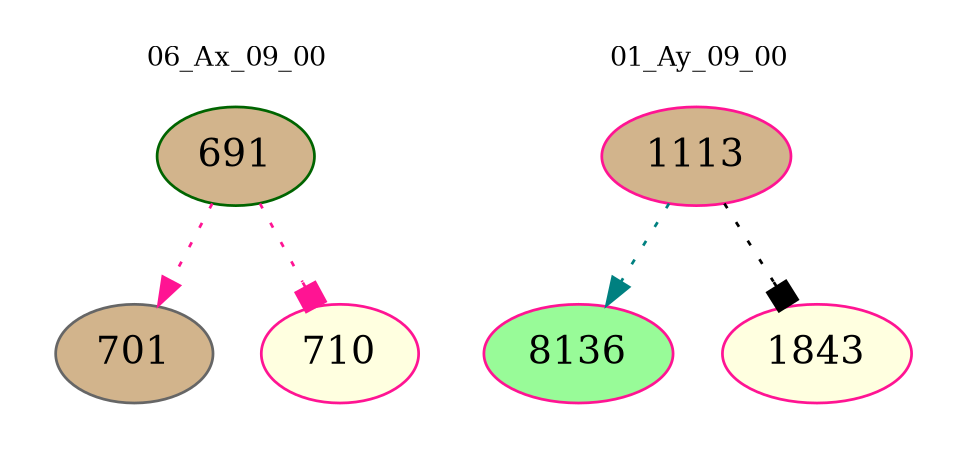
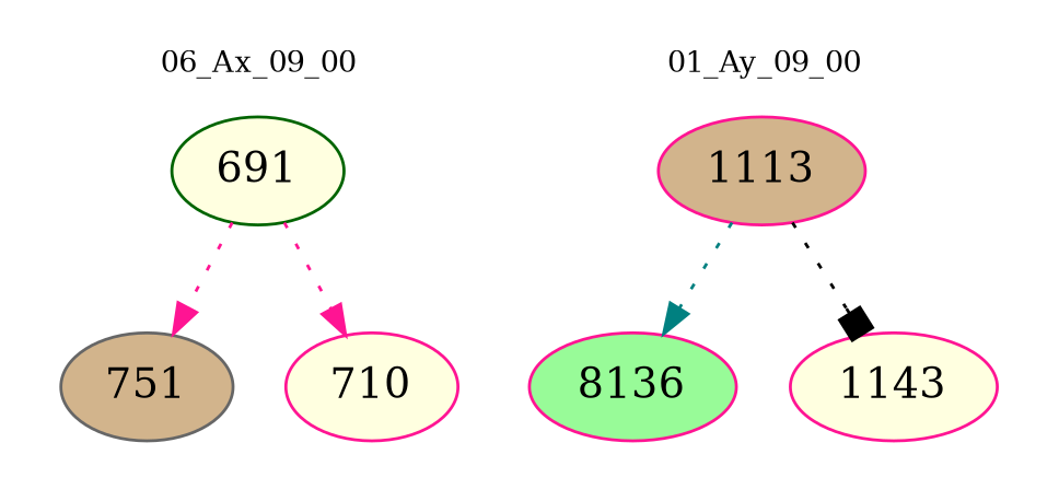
  digraph {
    node [color=deeppink fillcolor=lightyellow style=filled]
    edge [arrowhead=normal color=deeppink style=dotted]
-   n1 [color=darkgreen fillcolor=tan label=691]
-   n2 [color=gray40 fillcolor=tan label=701]
+   n1 [color=darkgreen label=691]
+   n2 [color=gray40 fillcolor=tan label=751]
    n3 [label=710]
    n4 [fillcolor=tan label=1113]
    n5 [fillcolor=palegreen label=8136]
-   n6 [label=1843]
+   n6 [label=1143]
    subgraph cluster_1 {
      color=white
      fontsize=10
      label="06_Ax_09_00"
      n1
      n2
      n3
    }
    subgraph cluster_2 {
      color=white
      fontsize=10
      label="01_Ay_09_00"
      n4
      n5
      n6
    }
    n1 -> n2
-   n1 -> n3 [arrowhead=box]
+   n1 -> n3
    n4 -> n5 [color=teal]
    n4 -> n6 [arrowhead=box color=black]
  }
